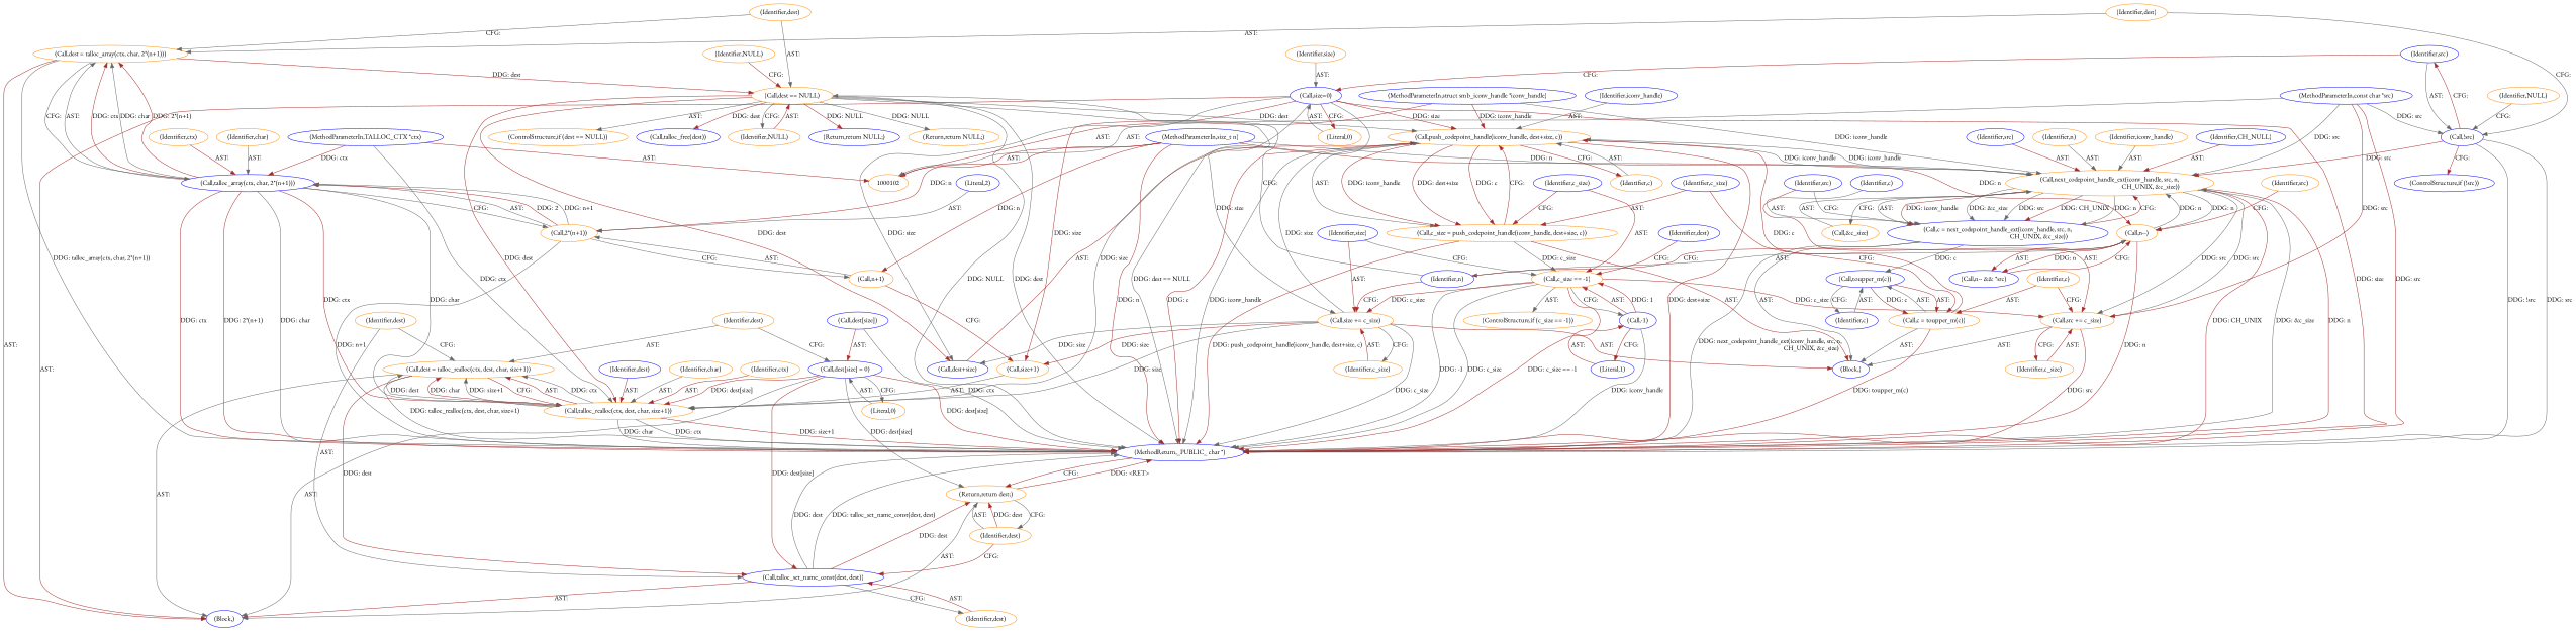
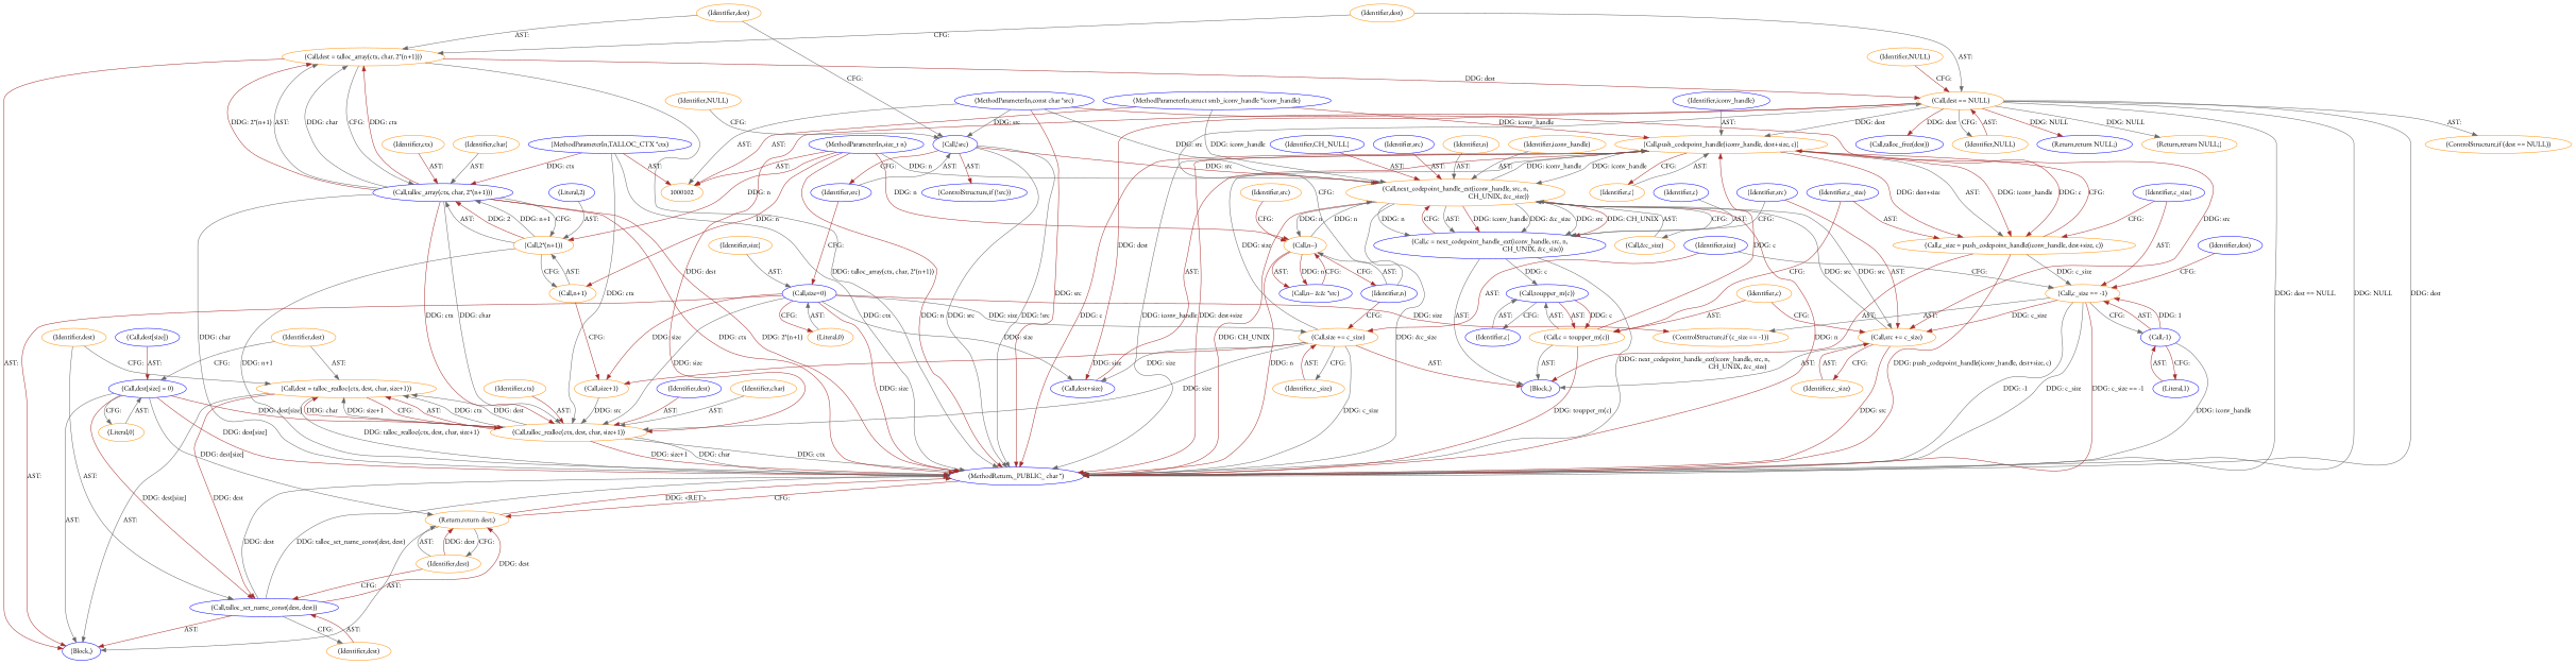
  digraph {
    fontname="EB Garamond"
    node [color=darkorange fontname="EB Garamond"]
    edge [color=gray40 fontname="EB Garamond"]
    n1 [label="(Call,dest = talloc_realloc(ctx, dest, char, size+1))"]
    n2 [label="(Call,talloc_realloc(ctx, dest, char, size+1))"]
    n3 [color=blue label="(Call,talloc_set_name_const(dest, dest))"]
    n4 [color=blue label="(MethodReturn,_PUBLIC_ char *)"]
    n5 [color=blue label="(Block,)"]
    n6 [label="(Return,return dest;)"]
    n7 [label="(Identifier,dest)"]
    n8 [label="(Call,size+1)"]
    n9 [color=blue label="(Call,talloc_array(ctx, char, 2*(n+1)))"]
    n10 [label="(Call,2*(n+1))"]
    n11 [label="(Call,dest = talloc_array(ctx, char, 2*(n+1)))"]
    n12 [label="(Call,n+1)"]
    n13 [label="(Call,dest == NULL)"]
    n14 [color=blue label="(MethodParameterIn,TALLOC_CTX *ctx)"]
    1000102
    n16 [color=blue label="(MethodParameterIn,size_t n)"]
    n17 [label="(Call,next_codepoint_handle_ext(iconv_handle, src, n,\n                                                         CH_UNIX, &c_size))"]
    n18 [label="(Call,n--)"]
    n19 [label="(Call,push_codepoint_handle(iconv_handle, dest+size, c))"]
    n20 [label="(Call,src += c_size)"]
    n21 [color=blue label="(Call,c = next_codepoint_handle_ext(iconv_handle, src, n,\n                                                         CH_UNIX, &c_size))"]
    n22 [label="(Call,&c_size)"]
    n23 [color=blue label="(Identifier,n)"]
    n24 [color=blue label="(Call,n-- && *src)"]
    n25 [color=blue label="(Call,dest[size] = 0)"]
    n26 [label="(Literal,0)"]
    n27 [label="(Identifier,dest)"]
    n28 [label="(ControlStructure,if (dest == NULL))"]
    n29 [color=blue label="(Call,talloc_free(dest))"]
    n30 [color=blue label="(Call,dest+size)"]
    n31 [label="(Identifier,NULL)"]
    n32 [color=blue label="(Return,return NULL;)"]
    n33 [label="(Return,return NULL;)"]
    n34 [label="(Call,c_size = push_codepoint_handle(iconv_handle, dest+size, c))"]
    n35 [label="(Identifier,c)"]
    n36 [label="(Call,size += c_size)"]
    n37 [color=blue label="(Block,)"]
    n38 [label="(Identifier,c_size)"]
    n39 [label="(Call,c_size == -1)"]
    n40 [color=blue label="(Call,-1)"]
    n41 [label="(ControlStructure,if (c_size == -1))"]
    n42 [label="(Identifier,c_size)"]
    n43 [color=blue label="(Literal,1)"]
    n44 [color=blue label="(Call,toupper_m(c))"]
    n45 [color=blue label="(MethodParameterIn,struct smb_iconv_handle *iconv_handle)"]
    n46 [color=blue label="(MethodParameterIn,const char *src)"]
    n47 [color=blue label="(Call,!src)"]
    n48 [color=blue label="(ControlStructure,if (!src))"]
    n49 [color=blue label="(Identifier,src)"]
    n50 [color=blue label="(Call,size=0)"]
    n51 [label="(Literal,0)"]
    n52 [label="(Call,c = toupper_m(c))"]
    n53 [color=blue label="(Identifier,c)"]
    n54 [label="(Identifier,NULL)"]
    n55 [color=blue label="(Call,dest[size])"]
    n56 [color=blue label="(Identifier,src)"]
    n57 [label="(Identifier,c)"]
    n58 [color=blue label="(Identifier,c_size)"]
    n59 [color=blue label="(Literal,2)"]
    n60 [label="(Identifier,dest)"]
    n61 [color=blue label="(Identifier,size)"]
    n62 [label="(Identifier,ctx)"]
    n63 [color=blue label="(Identifier,c_size)"]
    n64 [color=blue label="(Identifier,src)"]
    n65 [label="(Identifier,src)"]
    n66 [color=blue label="(Identifier,dest)"]
    n67 [label="(Identifier,size)"]
    n68 [label="(Identifier,n)"]
    n69 [label="(Identifier,NULL)"]
    n70 [label="(Identifier,char)"]
    n71 [color=blue label="(Identifier,dest)"]
    n72 [label="(Identifier,char)"]
    n73 [label="(Identifier,dest)"]
    n74 [label="(Identifier,ctx)"]
    n75 [color=blue label="(Identifier,iconv_handle)"]
    n76 [label="(Identifier,dest)"]
    n77 [label="(Identifier,dest)"]
    n78 [label="(Identifier,iconv_handle)"]
    n79 [color=blue label="(Identifier,c)"]
    n80 [color=blue label="(Identifier,CH_NULL)"]
    n1 -> n2 [color=brown label="CFG: "]
    n1 -> n3 [color=brown label="DDG: dest"]
    n1 -> n4 [label="DDG: talloc_realloc(ctx, dest, char, size+1)"]
    n1 -> n5 [label="AST: "]
    n2 -> n1 [color=brown label="AST: "]
    n2 -> n1 [label="DDG: ctx"]
    n2 -> n1 [label="DDG: dest"]
    n2 -> n1 [color=brown label="DDG: char"]
    n2 -> n1 [label="DDG: size+1"]
    n2 -> n4 [label="DDG: ctx"]
    n2 -> n4 [color=brown label="DDG: size+1"]
    n2 -> n4 [label="DDG: char"]
    n3 -> n4 [label="DDG: dest"]
    n3 -> n4 [label="DDG: talloc_set_name_const(dest, dest)"]
    n3 -> n5 [color=brown label="AST: "]
    n3 -> n6 [color=brown label="DDG: dest"]
    n3 -> n7 [label="CFG: "]
    n4 -> n6 [color=brown label="CFG: "]
    n6 -> n4 [color=brown label="DDG: <RET>"]
    n6 -> n5 [label="AST: "]
    n6 -> n27 [label="CFG: "]
    n7 -> n3 [color=brown label="AST: "]
-   n8 -> n2 [label="AST: "]
+   n8 -> n2 [label="DDG: src"]
    n9 -> n2 [color=brown label="DDG: ctx"]
    n9 -> n2 [label="DDG: char"]
    n9 -> n4 [label="DDG: char"]
    n9 -> n4 [color=brown label="DDG: ctx"]
    n9 -> n4 [color=brown label="DDG: 2*(n+1)"]
    n9 -> n10 [label="CFG: "]
    n9 -> n11 [label="AST: "]
    n9 -> n11 [color=brown label="DDG: ctx"]
    n9 -> n11 [label="DDG: char"]
    n9 -> n11 [color=brown label="DDG: 2*(n+1)"]
    n10 -> n4 [label="DDG: n+1"]
    n10 -> n9 [label="AST: "]
    n10 -> n9 [color=brown label="DDG: 2"]
    n10 -> n9 [label="DDG: n+1"]
    n10 -> n12 [label="CFG: "]
    n11 -> n4 [label="DDG: talloc_array(ctx, char, 2*(n+1))"]
    n11 -> n5 [color=brown label="AST: "]
    n11 -> n9 [label="CFG: "]
    n11 -> n13 [color=brown label="DDG: dest"]
    n12 -> n8 [color=brown label="CFG: "]
    n12 -> n10 [label="AST: "]
    n13 -> n2 [color=brown label="DDG: dest"]
    n13 -> n4 [label="DDG: dest == NULL"]
    n13 -> n4 [label="DDG: NULL"]
    n13 -> n4 [label="DDG: dest"]
    n13 -> n19 [label="DDG: dest"]
    n13 -> n28 [label="AST: "]
    n13 -> n29 [color=brown label="DDG: dest"]
    n13 -> n30 [color=brown label="DDG: dest"]
    n13 -> n31 [label="CFG: "]
    n13 -> n32 [color=brown label="DDG: NULL"]
    n13 -> n33 [label="DDG: NULL"]
    n14 -> n2 [label="DDG: ctx"]
-   n55 -> n4 [label="DDG: ctx"]
+   n14 -> n4 [label="DDG: ctx"]
    n14 -> n9 [color=brown label="DDG: ctx"]
    n14 -> 1000102 [color=brown label="AST: "]
    n16 -> n4 [color=brown label="DDG: n"]
    n16 -> n10 [color=brown label="DDG: n"]
    n16 -> n12 [color=brown label="DDG: n"]
    n16 -> 1000102 [color=brown label="AST: "]
    n16 -> n17 [label="DDG: n"]
    n16 -> n18 [color=brown label="DDG: n"]
    n17 -> n4 [color=brown label="DDG: CH_UNIX"]
    n17 -> n4 [label="DDG: &c_size"]
    n17 -> n4 [color=brown label="DDG: n"]
    n17 -> n18 [label="DDG: n"]
    n17 -> n19 [label="DDG: iconv_handle"]
    n17 -> n20 [label="DDG: src"]
    n17 -> n21 [label="AST: "]
    n17 -> n21 [color=brown label="DDG: iconv_handle"]
    n17 -> n21 [label="DDG: &c_size"]
    n17 -> n21 [label="DDG: src"]
    n17 -> n21 [color=brown label="DDG: CH_UNIX"]
    n17 -> n21 [label="DDG: n"]
    n17 -> n22 [label="CFG: "]
    n18 -> n4 [color=brown label="DDG: n"]
    n18 -> n17 [label="DDG: n"]
    n18 -> n23 [color=brown label="CFG: "]
    n18 -> n24 [color=brown label="AST: "]
    n18 -> n24 [color=brown label="DDG: n"]
    n19 -> n4 [color=brown label="DDG: c"]
    n19 -> n4 [label="DDG: iconv_handle"]
    n19 -> n4 [color=brown label="DDG: dest+size"]
    n19 -> n17 [label="DDG: iconv_handle"]
    n19 -> n34 [label="AST: "]
    n19 -> n34 [color=brown label="DDG: iconv_handle"]
    n19 -> n34 [color=brown label="DDG: dest+size"]
    n19 -> n34 [color=brown label="DDG: c"]
    n19 -> n35 [color=brown label="CFG: "]
    n20 -> n4 [color=brown label="DDG: src"]
    n20 -> n17 [label="DDG: src"]
    n20 -> n37 [label="AST: "]
    n20 -> n42 [color=brown label="CFG: "]
    n21 -> n4 [label="DDG: next_codepoint_handle_ext(iconv_handle, src, n,\n                                                         CH_UNIX, &c_size)"]
    n21 -> n17 [color=brown label="CFG: "]
    n21 -> n37 [label="AST: "]
    n21 -> n44 [label="DDG: c"]
    n22 -> n17 [label="AST: "]
    n23 -> n13 [label="CFG: "]
    n23 -> n18 [label="AST: "]
    n23 -> n36 [color=brown label="CFG: "]
    n24 -> n18 [color=brown label="CFG: "]
    n25 -> n2 [color=brown label="DDG: dest[size]"]
    n25 -> n3 [color=brown label="DDG: dest[size]"]
    n25 -> n4 [color=brown label="DDG: dest[size]"]
    n25 -> n5 [label="AST: "]
    n25 -> n6 [label="DDG: dest[size]"]
    n25 -> n26 [label="CFG: "]
    n26 -> n25 [label="AST: "]
    n27 -> n3 [color=brown label="CFG: "]
    n27 -> n6 [label="AST: "]
    n27 -> n6 [color=brown label="DDG: dest"]
    n30 -> n19 [color=brown label="AST: "]
    n31 -> n13 [color=brown label="AST: "]
    n34 -> n4 [color=brown label="DDG: push_codepoint_handle(iconv_handle, dest+size, c)"]
    n34 -> n19 [color=brown label="CFG: "]
    n34 -> n37 [color=brown label="AST: "]
    n34 -> n39 [label="DDG: c_size"]
    n35 -> n19 [label="AST: "]
    n36 -> n2 [label="DDG: size"]
    n36 -> n4 [label="DDG: c_size"]
    n36 -> n8 [color=brown label="DDG: size"]
    n36 -> n19 [label="DDG: size"]
    n36 -> n30 [label="DDG: size"]
    n36 -> n37 [color=brown label="AST: "]
    n36 -> n38 [label="CFG: "]
    n38 -> n36 [color=brown label="AST: "]
    n39 -> n4 [label="DDG: -1"]
    n39 -> n4 [label="DDG: c_size"]
    n39 -> n4 [color=brown label="DDG: c_size == -1"]
    n39 -> n20 [color=brown label="DDG: c_size"]
-   n39 -> n36 [color=brown label="DDG: c_size"]
    n39 -> n40 [label="CFG: "]
    n39 -> n41 [label="AST: "]
    n40 -> n4 [label="DDG: iconv_handle"]
    n40 -> n39 [color=brown label="AST: "]
    n40 -> n39 [color=brown label="DDG: 1"]
    n40 -> n43 [color=brown label="CFG: "]
    n42 -> n20 [color=brown label="AST: "]
    n43 -> n40 [color=brown label="AST: "]
    n44 -> n52 [color=brown label="AST: "]
    n44 -> n52 [color=brown label="DDG: c"]
    n44 -> n53 [label="CFG: "]
    n45 -> 1000102 [color=brown label="AST: "]
    n45 -> n17 [label="DDG: iconv_handle"]
    n45 -> n19 [color=brown label="DDG: iconv_handle"]
    n46 -> n4 [color=brown label="DDG: src"]
    n46 -> 1000102 [label="AST: "]
    n46 -> n17 [label="DDG: src"]
    n46 -> n20 [color=brown label="DDG: src"]
    n46 -> n47 [label="DDG: src"]
    n47 -> n4 [label="DDG: !src"]
    n47 -> n4 [label="DDG: src"]
    n47 -> n17 [color=brown label="DDG: src"]
-   n47 -> n48 [color=brown label="CFG: "]
+   n47 -> n48 [color=brown label="AST: "]
    n47 -> n49 [color=brown label="CFG: "]
    n49 -> n47 [label="AST: "]
    n49 -> n50 [color=brown label="CFG: "]
    n50 -> n2 [label="DDG: size"]
    n50 -> n4 [color=brown label="DDG: size"]
    n50 -> n5 [color=brown label="AST: "]
    n50 -> n8 [color=brown label="DDG: size"]
-   n50 -> n19 [color=brown label="DDG: size"]
+   n50 -> n41 [color=brown label="DDG: size"]
    n50 -> n30 [label="DDG: size"]
    n50 -> n36 [label="DDG: size"]
    n50 -> n51 [color=brown label="CFG: "]
    n51 -> n50 [label="AST: "]
    n52 -> n4 [color=brown label="DDG: toupper_m(c)"]
    n52 -> n19 [color=brown label="DDG: c"]
    n52 -> n37 [label="AST: "]
    n52 -> n44 [label="AST: "]
    n53 -> n44 [label="AST: "]
    n54 -> n47 [label="CFG: "]
    n55 -> n25 [color=brown label="AST: "]
    n56 -> n17 [color=brown label="AST: "]
    n57 -> n20 [color=brown label="CFG: "]
    n57 -> n52 [color=brown label="AST: "]
    n58 -> n34 [color=brown label="AST: "]
    n58 -> n52 [color=brown label="CFG: "]
    n59 -> n10 [label="AST: "]
    n60 -> n11 [label="AST: "]
    n60 -> n47 [label="CFG: "]
    n61 -> n36 [color=brown label="AST: "]
    n61 -> n39 [label="CFG: "]
    n62 -> n9 [color=brown label="AST: "]
    n63 -> n34 [color=brown label="CFG: "]
    n63 -> n39 [color=brown label="AST: "]
    n64 -> n20 [color=brown label="AST: "]
    n64 -> n21 [label="CFG: "]
    n65 -> n18 [color=brown label="CFG: "]
    n66 -> n39 [color=brown label="CFG: "]
    n67 -> n50 [label="AST: "]
    n68 -> n17 [label="AST: "]
    n69 -> n13 [color=brown label="CFG: "]
    n70 -> n9 [label="AST: "]
    n71 -> n2 [color=brown label="AST: "]
    n72 -> n2 [label="AST: "]
    n73 -> n1 [label="AST: "]
    n73 -> n25 [label="CFG: "]
    n74 -> n2 [color=brown label="AST: "]
    n75 -> n19 [label="AST: "]
    n76 -> n11 [label="CFG: "]
    n76 -> n13 [label="AST: "]
    n77 -> n1 [label="CFG: "]
    n77 -> n3 [label="AST: "]
    n78 -> n17 [label="AST: "]
    n79 -> n21 [label="AST: "]
    n80 -> n17 [color=brown label="AST: "]
  }
